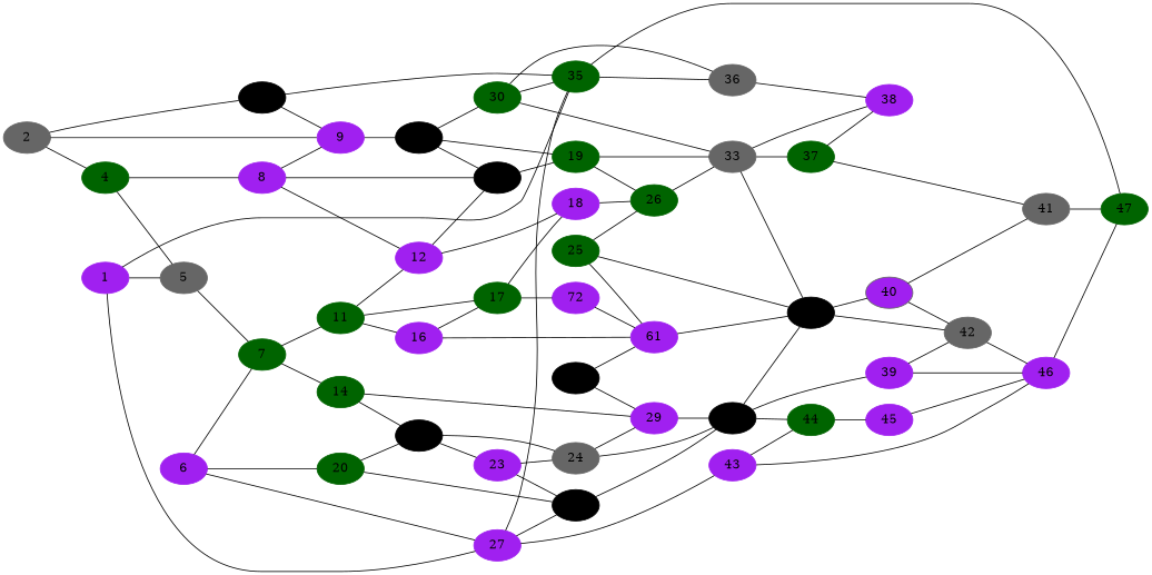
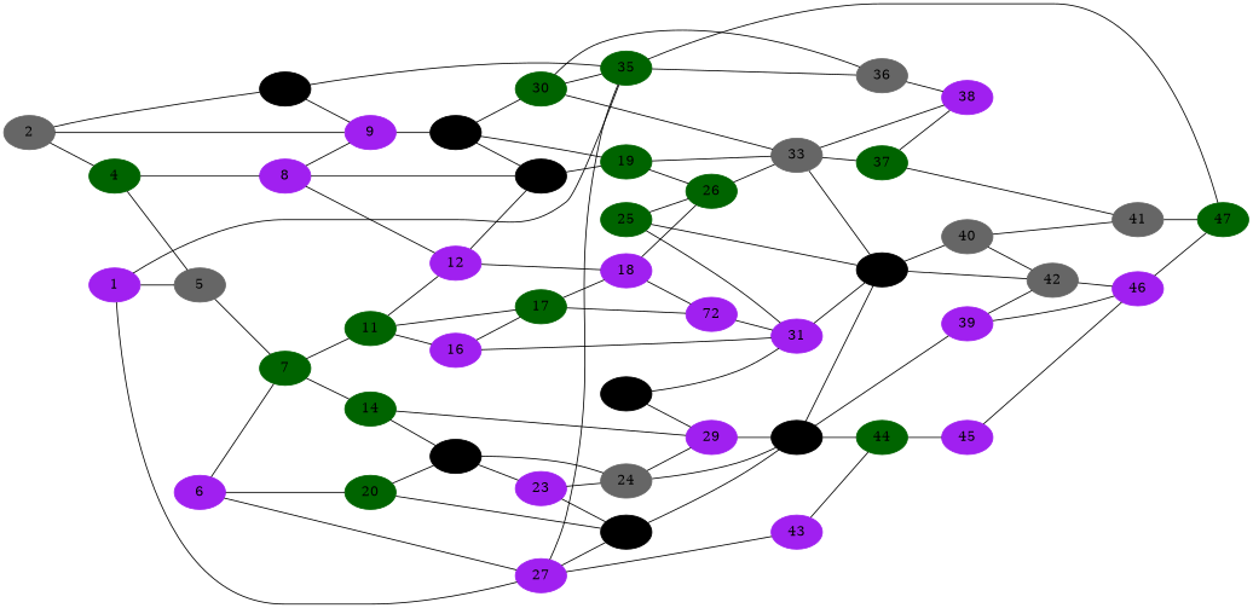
  graph {
    rankdir=LR
    node [color=purple style=filled]
    edge [weight=1.0]
    5 [color=gray40]
    1
    27
    35 [color=darkgreen]
    2 [color=gray40]
    3 [color=black]
    4 [color=darkgreen]
    9
    7 [color=darkgreen]
    28 [color=black]
    43
    36 [color=gray40]
    47 [color=darkgreen]
    8
    10 [color=black]
    12
    13 [color=black]
    11 [color=darkgreen]
    14 [color=darkgreen]
    6
    20 [color=darkgreen]
    21 [color=black]
    16
    17 [color=darkgreen]
    29
    18
    19 [color=darkgreen]
    30 [color=darkgreen]
    26 [color=darkgreen]
    33 [color=gray40]
-   31 [label=61]
+   31
    n32 [label=72]
    23
    24 [color=gray40]
    32 [color=black]
    15 [color=black]
    34 [color=black]
    37 [color=darkgreen]
    38
    39
    44 [color=darkgreen]
    25 [color=darkgreen]
-   40 [color=gray40 fillcolor=purple]
+   40 [color=gray40]
    42 [color=gray40]
    46
    45
    41 [color=gray40]
    5 -- 7
    1 -- 5 [weight=2.0]
    1 -- 27
    1 -- 35
    27 -- 35 [weight=2.0]
    27 -- 28
    27 -- 43
    35 -- 36
    35 -- 47
    2 -- 3
    2 -- 4
    2 -- 9
    3 -- 35
    3 -- 9
    4 -- 5
    4 -- 8
    9 -- 10
    7 -- 11
    7 -- 14
    28 -- 32
    43 -- 44
-   43 -- 46
    36 -- 38 [weight=2.0]
    8 -- 9
    8 -- 12
    8 -- 13
    10 -- 13
    10 -- 19
    10 -- 30
    12 -- 13
    12 -- 18
    13 -- 19
    11 -- 12
    11 -- 16
    11 -- 17
    14 -- 21
    14 -- 29
    6 -- 27
    6 -- 7
    6 -- 20
    20 -- 28
    20 -- 21
    21 -- 23
    21 -- 24
    16 -- 17
    16 -- 31
    17 -- 18
    17 -- n32
    29 -- 32
    18 -- 26
+   18 -- n32
    19 -- 26
    19 -- 33
    30 -- 35
    30 -- 36
    30 -- 33
    26 -- 33
    33 -- 34
    33 -- 37
    33 -- 38
    31 -- 34
    n32 -- 31
    23 -- 28
    23 -- 24
    24 -- 29
    24 -- 32
    32 -- 34
    32 -- 39
    32 -- 44
    15 -- 29
    15 -- 31 [weight=2.0]
    34 -- 40
    34 -- 42
    37 -- 38
    37 -- 41
    39 -- 42
    39 -- 46
    44 -- 45 [weight=2.0]
    25 -- 26
    25 -- 31
    25 -- 34
    40 -- 42
    40 -- 41
    42 -- 46
    46 -- 47
    45 -- 46
    41 -- 47 [weight=2.0]
  }
